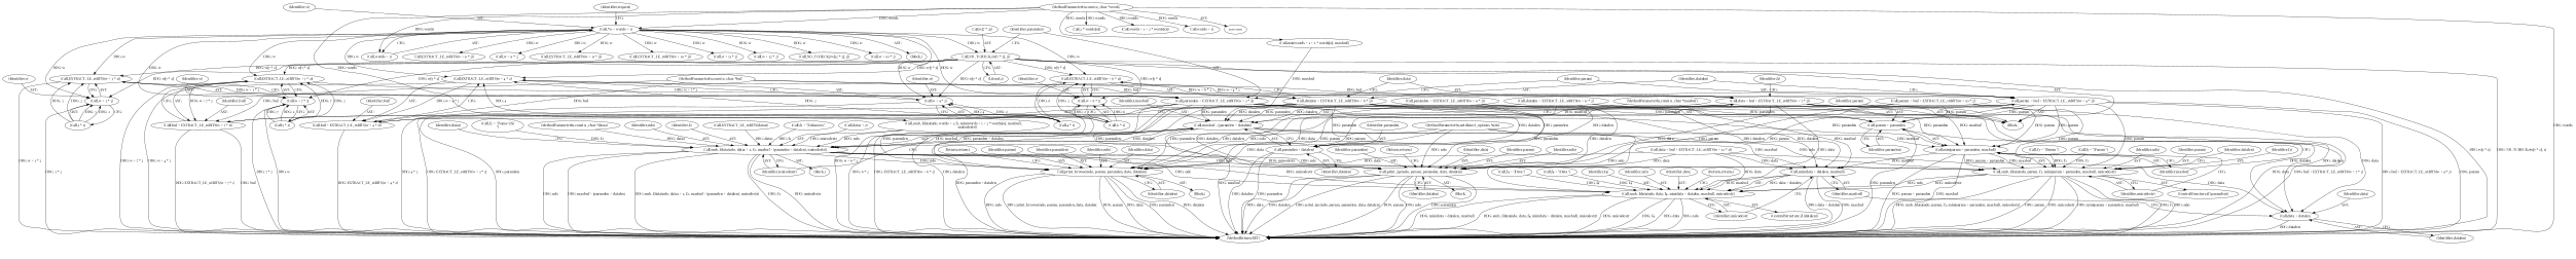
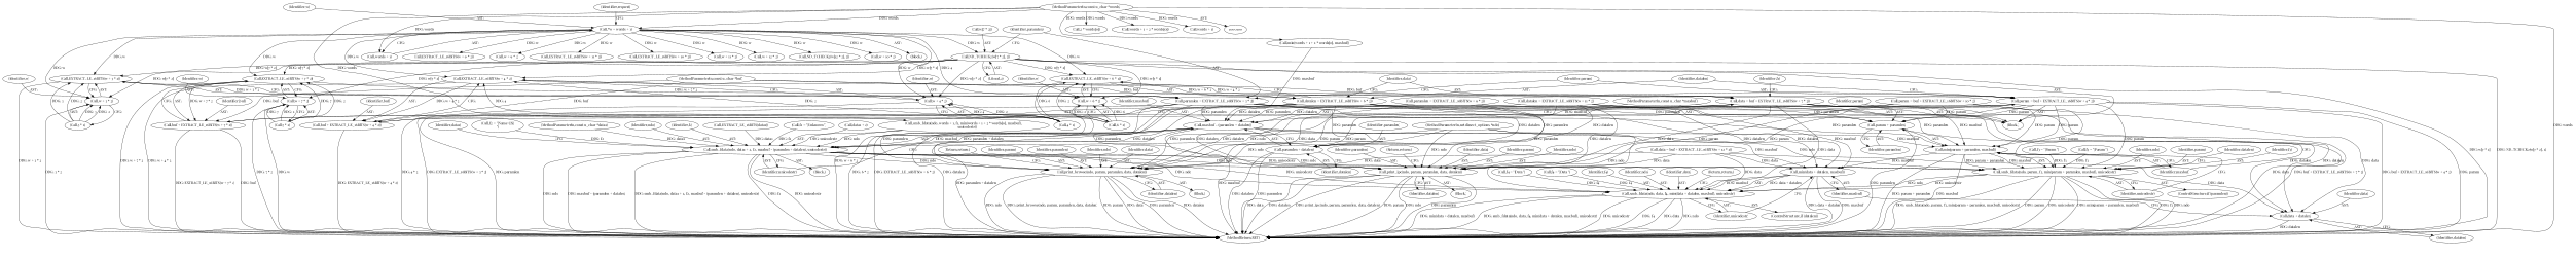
  digraph {
    fontname="Playfair Display"
    node [fontname="Playfair Display"]
    edge [fontname="Playfair Display"]
    n1 [label="(Call,ND_TCHECK2(w[7 * 2], 2))"]
    n2 [label="(Call,EXTRACT_LE_16BITS(w + 3 * 2))"]
    n3 [label="(Call,w + 3 * 2)"]
    n4 [label="(Call,EXTRACT_LE_16BITS(w + 4 * 2))"]
    n5 [label="(Call,w + 4 * 2)"]
    n6 [label="(Call,EXTRACT_LE_16BITS(w + 6 * 2))"]
    n7 [label="(Call,w + 6 * 2)"]
    n8 [label="(Call,EXTRACT_LE_16BITS(w + 7 * 2))"]
    n9 [label="(Call,w + 7 * 2)"]
    n10 [label="(MethodReturn,RET)"]
    n11 [label="(Literal,2)"]
    n12 [label="(Block,)"]
    n13 [label="(Call,paramlen = EXTRACT_LE_16BITS(w + 3 * 2))"]
    n14 [label="(Call,3 * 2)"]
    n15 [label="(Call,param = buf + EXTRACT_LE_16BITS(w + 4 * 2))"]
    n16 [label="(Call,buf + EXTRACT_LE_16BITS(w + 4 * 2))"]
    n17 [label="(Call,4 * 2)"]
    n18 [label="(Call,datalen = EXTRACT_LE_16BITS(w + 6 * 2))"]
    n19 [label="(Call,6 * 2)"]
    n20 [label="(Call,data = buf + EXTRACT_LE_16BITS(w + 7 * 2))"]
    n21 [label="(Call,buf + EXTRACT_LE_16BITS(w + 7 * 2))"]
    n22 [label="(Call,7 * 2)"]
    n23 [label="(Call,*w = words + 1)"]
    n24 [label="(Call,EXTRACT_LE_16BITS(w + 9 * 2))"]
    n25 [label="(Call,w + 9 * 2)"]
    n26 [label="(Call,EXTRACT_LE_16BITS(w + 11 * 2))"]
    n27 [label="(Call,EXTRACT_LE_16BITS(w + 10 * 2))"]
    n28 [label="(Call,words + 1)"]
    n29 [label="(Call,w + 11 * 2)"]
    n30 [label="(Call,w + 12 * 2)"]
    n31 [label="(Call,ND_TCHECK2(w[12 * 2], 2))"]
    n32 [label="(Call,w + 10 * 2)"]
    n33 [label="(Block,)"]
    n34 [label="(MethodParameterIn,const u_char *words)"]
    n35 [label="(Call,2 * words[0])"]
    n36 [label="(Call,words + 1 + 2 * words[0])"]
    n37 [label="(Call,words + 1)"]
    n38 [label="(Call,smb_fdata(ndo, words + 1, f1, min(words + 1 + 2 * words[0], maxbuf),\n        unicodestr))"]
    n39 [label="(Call,min(words + 1 + 2 * words[0], maxbuf))"]
    1000100
    n41 [label="(Call,smb_fdata(ndo, data1 + 2, f2, maxbuf - (paramlen + datalen), unicodestr))"]
    n42 [label="(Call,maxbuf - (paramlen + datalen))"]
    n43 [label="(Call,print_browse(ndo, param, paramlen, data, datalen))"]
    n44 [label="(Call,print_ipc(ndo, param, paramlen, data, datalen))"]
    n45 [label="(Call,min(param + paramlen, maxbuf))"]
    n46 [label="(Call,paramlen + datalen)"]
    n47 [label="(Call,param + paramlen)"]
    n48 [label="(Call,min(data + datalen, maxbuf))"]
    n49 [label="(Block,)"]
    n50 [label="(Identifier,datalen)"]
    n51 [label="(Identifier,datalen)"]
    n52 [label="(Block,)"]
    n53 [label="(Call,smb_fdata(ndo, param, f3, min(param + paramlen, maxbuf), unicodestr))"]
    n54 [label="(Identifier,maxbuf)"]
    n55 [label="(Identifier,datalen)"]
    n56 [label="(Identifier,paramlen)"]
    n57 [label="(Call,smb_fdata(ndo, data, f4, min(data + datalen, maxbuf), unicodestr))"]
    n58 [label="(Identifier,unicodestr)"]
    n59 [label="(Block,)"]
    n60 [label="(Identifier,maxbuf)"]
    n61 [label="(ControlStructure,if (paramlen))"]
    n62 [label="(Identifier,unicodestr)"]
    n63 [label="(Identifier,unicodestr)"]
    n64 [label="(ControlStructure,if (datalen))"]
    n65 [label="(Call,data + datalen)"]
    n66 [label="(Identifier,datalen)"]
    n67 [label="(Identifier,paramlen)"]
    n68 [label="(Call,f4 = \"|Data \")"]
    n69 [label="(Identifier,f1)"]
    n70 [label="(Identifier,ndo)"]
    n71 [label="(Identifier,f2)"]
    n72 [label="(Identifier,w)"]
    n73 [label="(Identifier,ndo)"]
    n74 [label="(Call,w[7 * 2])"]
    n75 [label="(Return,return;)"]
    n76 [label="(Call,paramlen = EXTRACT_LE_16BITS(w + 9 * 2))"]
    n77 [label="(Identifier,param)"]
    n78 [label="(Identifier,w)"]
    n79 [label="(Identifier,param)"]
    n80 [label="(Identifier,data)"]
    n81 [label="(Identifier,request)"]
    n82 [label="(Identifier,param)"]
    n83 [label="(Call,EXTRACT_LE_16BITS(data1))"]
    n84 [label="(MethodParameterIn,const u_char *maxbuf)"]
    n85 [label="(Call,param = buf + EXTRACT_LE_16BITS(w + 10 * 2))"]
    n86 [label="(Identifier,param)"]
    n87 [label="(Identifier,datalen)"]
    n88 [label="(Identifier,ndo)"]
    n89 [label="(Identifier,data)"]
    n90 [label="(Call,f2 = \"|Unknown \")"]
    n91 [label="(Identifier,data)"]
    n92 [label="(MethodParameterIn,const u_char *buf)"]
    n93 [label="(Identifier,paramlen)"]
    n94 [label="(Identifier,buf)"]
    n95 [label="(Identifier,paramlen)"]
    n96 [label="(Identifier,f3)"]
    n97 [label="(Identifier,w)"]
    n98 [label="(Call,f4 = \"|Data \")"]
    n99 [label="(MethodParameterIn,netdissect_options *ndo)"]
    n100 [label="(Call,data = buf + EXTRACT_LE_16BITS(w + 12 * 2))"]
    n101 [label="(Identifier,f4)"]
    n102 [label="(Identifier,w)"]
    n103 [label="(Call,data1 + 2)"]
    n104 [label="(Identifier,ndo)"]
    n105 [label="(Identifier,data1)"]
    n106 [label="(Identifier,data)"]
    n107 [label="(Call,datalen = EXTRACT_LE_16BITS(w + 11 * 2))"]
    n108 [label="(Identifier,buf)"]
    n109 [label="(Call,f3 = \"|Param \")"]
    n110 [label="(Call,f2 = \"|Name=[S]\n\")"]
    n111 [label="(Identifier,maxbuf)"]
    n112 [label="(Identifier,paramlen)"]
    n113 [label="(MethodParameterIn,const u_char *data1)"]
    n114 [label="(Return,return;)"]
    n115 [label="(Call,f3 = \"|Param \")"]
    n116 [label="(Identifier,w)"]
    n117 [label="(Return,return;)"]
    n118 [label="(Identifier,param)"]
    n119 [label="(Identifier,datalen)"]
    n120 [label="(Identifier,ndo)"]
    n121 [label="(Identifier,data)"]
    n1 -> n2 [label="DDG: w[7 * 2]"]
    n1 -> n3 [label="DDG: w[7 * 2]"]
    n1 -> n4 [label="DDG: w[7 * 2]"]
    n1 -> n5 [label="DDG: w[7 * 2]"]
    n1 -> n6 [label="DDG: w[7 * 2]"]
    n1 -> n7 [label="DDG: w[7 * 2]"]
    n1 -> n8 [label="DDG: w[7 * 2]"]
    n1 -> n9 [label="DDG: w[7 * 2]"]
    n1 -> n10 [label="DDG: ND_TCHECK2(w[7 * 2], 2)"]
    n1 -> n10 [label="DDG: w[7 * 2]"]
    n1 -> n11 [label="CFG: "]
    n1 -> n12 [label="AST: "]
    n2 -> n3 [label="CFG: "]
    n2 -> n10 [label="DDG: w + 3 * 2"]
    n2 -> n13 [label="AST: "]
    n2 -> n13 [label="DDG: w + 3 * 2"]
    n3 -> n2 [label="AST: "]
    n3 -> n10 [label="DDG: 3 * 2"]
    n3 -> n14 [label="CFG: "]
    n4 -> n5 [label="CFG: "]
    n4 -> n10 [label="DDG: w + 4 * 2"]
    n4 -> n15 [label="DDG: w + 4 * 2"]
    n4 -> n16 [label="AST: "]
    n4 -> n16 [label="DDG: w + 4 * 2"]
    n5 -> n4 [label="AST: "]
    n5 -> n10 [label="DDG: 4 * 2"]
    n5 -> n17 [label="CFG: "]
    n6 -> n7 [label="CFG: "]
    n6 -> n10 [label="DDG: w + 6 * 2"]
    n6 -> n18 [label="AST: "]
    n6 -> n18 [label="DDG: w + 6 * 2"]
    n7 -> n6 [label="AST: "]
    n7 -> n10 [label="DDG: 6 * 2"]
    n7 -> n19 [label="CFG: "]
    n8 -> n9 [label="CFG: "]
    n8 -> n10 [label="DDG: w + 7 * 2"]
    n8 -> n20 [label="DDG: w + 7 * 2"]
    n8 -> n21 [label="AST: "]
    n8 -> n21 [label="DDG: w + 7 * 2"]
    n9 -> n8 [label="AST: "]
    n9 -> n10 [label="DDG: w"]
    n9 -> n10 [label="DDG: 7 * 2"]
    n9 -> n22 [label="CFG: "]
    n11 -> n1 [label="AST: "]
    n13 -> n2 [label="CFG: "]
    n13 -> n10 [label="DDG: paramlen"]
    n13 -> n10 [label="DDG: EXTRACT_LE_16BITS(w + 3 * 2)"]
    n13 -> n12 [label="AST: "]
    n13 -> n42 [label="DDG: paramlen"]
    n13 -> n43 [label="DDG: paramlen"]
    n13 -> n44 [label="DDG: paramlen"]
    n13 -> n45 [label="DDG: paramlen"]
    n13 -> n46 [label="DDG: paramlen"]
    n13 -> n47 [label="DDG: paramlen"]
    n14 -> n2 [label="DDG: 3"]
    n14 -> n2 [label="DDG: 2"]
    n14 -> n3 [label="AST: "]
    n14 -> n3 [label="DDG: 3"]
    n14 -> n3 [label="DDG: 2"]
    n15 -> n10 [label="DDG: buf + EXTRACT_LE_16BITS(w + 4 * 2)"]
    n15 -> n10 [label="DDG: param"]
    n15 -> n12 [label="AST: "]
    n15 -> n16 [label="CFG: "]
    n15 -> n43 [label="DDG: param"]
    n15 -> n44 [label="DDG: param"]
    n15 -> n45 [label="DDG: param"]
    n15 -> n47 [label="DDG: param"]
    n15 -> n53 [label="DDG: param"]
    n16 -> n4 [label="CFG: "]
    n16 -> n10 [label="DDG: EXTRACT_LE_16BITS(w + 4 * 2)"]
    n16 -> n15 [label="AST: "]
    n17 -> n4 [label="DDG: 4"]
    n17 -> n4 [label="DDG: 2"]
    n17 -> n5 [label="AST: "]
    n17 -> n5 [label="DDG: 4"]
    n17 -> n5 [label="DDG: 2"]
    n18 -> n6 [label="CFG: "]
    n18 -> n10 [label="DDG: EXTRACT_LE_16BITS(w + 6 * 2)"]
    n18 -> n10 [label="DDG: datalen"]
    n18 -> n12 [label="AST: "]
    n18 -> n42 [label="DDG: datalen"]
    n18 -> n43 [label="DDG: datalen"]
    n18 -> n44 [label="DDG: datalen"]
    n18 -> n46 [label="DDG: datalen"]
    n18 -> n48 [label="DDG: datalen"]
    n18 -> n65 [label="DDG: datalen"]
    n19 -> n6 [label="DDG: 6"]
    n19 -> n6 [label="DDG: 2"]
    n19 -> n7 [label="AST: "]
    n19 -> n7 [label="DDG: 6"]
    n19 -> n7 [label="DDG: 2"]
    n20 -> n10 [label="DDG: data"]
    n20 -> n10 [label="DDG: buf + EXTRACT_LE_16BITS(w + 7 * 2)"]
    n20 -> n12 [label="AST: "]
    n20 -> n21 [label="CFG: "]
    n20 -> n43 [label="DDG: data"]
    n20 -> n44 [label="DDG: data"]
    n20 -> n57 [label="DDG: data"]
    n20 -> n65 [label="DDG: data"]
    n21 -> n8 [label="CFG: "]
    n21 -> n10 [label="DDG: EXTRACT_LE_16BITS(w + 7 * 2)"]
    n21 -> n10 [label="DDG: buf"]
    n21 -> n20 [label="AST: "]
    n22 -> n8 [label="DDG: 7"]
    n22 -> n8 [label="DDG: 2"]
    n22 -> n9 [label="AST: "]
    n22 -> n9 [label="DDG: 7"]
    n22 -> n9 [label="DDG: 2"]
    n23 -> n1 [label="DDG: w"]
    n23 -> n2 [label="DDG: w"]
    n23 -> n3 [label="DDG: w"]
    n23 -> n4 [label="DDG: w"]
    n23 -> n5 [label="DDG: w"]
    n23 -> n6 [label="DDG: w"]
-   n23 -> n7 [label="DDG: w"]
+   n23 -> n7 [label="DDG: 4"]
    n23 -> n8 [label="DDG: w"]
-   n23 -> n9 [label="DDG: w"]
    n23 -> n24 [label="DDG: w"]
    n23 -> n25 [label="DDG: w"]
    n23 -> n26 [label="DDG: w"]
    n23 -> n27 [label="DDG: w"]
    n23 -> n28 [label="CFG: "]
    n23 -> n29 [label="DDG: w"]
    n23 -> n30 [label="DDG: w"]
    n23 -> n31 [label="DDG: w"]
    n23 -> n32 [label="DDG: w"]
    n23 -> n33 [label="AST: "]
    n28 -> n23 [label="AST: "]
    n34 -> n10 [label="DDG: words"]
    n34 -> n23 [label="DDG: words"]
    n34 -> n28 [label="DDG: words"]
    n34 -> n35 [label="DDG: words"]
    n34 -> n36 [label="DDG: words"]
    n34 -> n37 [label="DDG: words"]
    n34 -> n38 [label="DDG: words"]
    n34 -> n39 [label="DDG: words"]
    n34 -> 1000100 [label="AST: "]
    n38 -> n41 [label="DDG: ndo"]
    n38 -> n41 [label="DDG: unicodestr"]
    n39 -> n42 [label="DDG: maxbuf"]
    n41 -> n10 [label="DDG: unicodestr"]
    n41 -> n10 [label="DDG: ndo"]
    n41 -> n10 [label="DDG: maxbuf - (paramlen + datalen)"]
    n41 -> n10 [label="DDG: smb_fdata(ndo, data1 + 2, f2, maxbuf - (paramlen + datalen), unicodestr)"]
    n41 -> n10 [label="DDG: f2"]
    n41 -> n43 [label="DDG: ndo"]
    n41 -> n44 [label="DDG: ndo"]
    n41 -> n53 [label="DDG: ndo"]
    n41 -> n53 [label="DDG: unicodestr"]
    n41 -> n57 [label="DDG: ndo"]
    n41 -> n57 [label="DDG: unicodestr"]
    n41 -> n58 [label="CFG: "]
    n41 -> n59 [label="AST: "]
    n42 -> n10 [label="DDG: paramlen + datalen"]
    n42 -> n10 [label="DDG: maxbuf"]
    n42 -> n41 [label="AST: "]
    n42 -> n41 [label="DDG: maxbuf"]
    n42 -> n41 [label="DDG: paramlen + datalen"]
    n42 -> n45 [label="DDG: maxbuf"]
    n42 -> n46 [label="CFG: "]
    n42 -> n48 [label="DDG: maxbuf"]
    n43 -> n10 [label="DDG: data"]
    n43 -> n10 [label="DDG: paramlen"]
    n43 -> n10 [label="DDG: datalen"]
    n43 -> n10 [label="DDG: ndo"]
    n43 -> n10 [label="DDG: print_browse(ndo, param, paramlen, data, datalen)"]
    n43 -> n10 [label="DDG: param"]
    n43 -> n49 [label="AST: "]
    n43 -> n50 [label="CFG: "]
    n44 -> n10 [label="DDG: ndo"]
    n44 -> n10 [label="DDG: paramlen"]
    n44 -> n10 [label="DDG: data"]
    n44 -> n10 [label="DDG: datalen"]
    n44 -> n10 [label="DDG: print_ipc(ndo, param, paramlen, data, datalen)"]
    n44 -> n10 [label="DDG: param"]
    n44 -> n51 [label="CFG: "]
    n44 -> n52 [label="AST: "]
    n45 -> n10 [label="DDG: param + paramlen"]
    n45 -> n10 [label="DDG: maxbuf"]
    n45 -> n48 [label="DDG: maxbuf"]
    n45 -> n53 [label="AST: "]
    n45 -> n53 [label="DDG: param + paramlen"]
    n45 -> n53 [label="DDG: maxbuf"]
    n45 -> n54 [label="CFG: "]
    n46 -> n10 [label="DDG: datalen"]
    n46 -> n10 [label="DDG: paramlen"]
    n46 -> n42 [label="AST: "]
    n46 -> n55 [label="CFG: "]
    n47 -> n10 [label="DDG: paramlen"]
    n47 -> n45 [label="AST: "]
    n47 -> n56 [label="CFG: "]
    n48 -> n10 [label="DDG: data + datalen"]
    n48 -> n10 [label="DDG: maxbuf"]
    n48 -> n57 [label="AST: "]
    n48 -> n57 [label="DDG: data + datalen"]
    n48 -> n57 [label="DDG: maxbuf"]
    n48 -> n60 [label="CFG: "]
    n50 -> n43 [label="AST: "]
    n51 -> n44 [label="AST: "]
    n53 -> n10 [label="DDG: smb_fdata(ndo, param, f3, min(param + paramlen, maxbuf), unicodestr)"]
    n53 -> n10 [label="DDG: param"]
    n53 -> n10 [label="DDG: unicodestr"]
    n53 -> n10 [label="DDG: min(param + paramlen, maxbuf)"]
    n53 -> n10 [label="DDG: f3"]
    n53 -> n10 [label="DDG: ndo"]
    n53 -> n57 [label="DDG: ndo"]
    n53 -> n57 [label="DDG: unicodestr"]
    n53 -> n61 [label="AST: "]
    n53 -> n62 [label="CFG: "]
    n54 -> n45 [label="AST: "]
    n54 -> n47 [label="CFG: "]
    n55 -> n46 [label="AST: "]
    n56 -> n47 [label="AST: "]
    n57 -> n10 [label="DDG: f4"]
    n57 -> n10 [label="DDG: data"]
    n57 -> n10 [label="DDG: ndo"]
    n57 -> n10 [label="DDG: min(data + datalen, maxbuf)"]
    n57 -> n10 [label="DDG: smb_fdata(ndo, data, f4, min(data + datalen, maxbuf), unicodestr)"]
    n57 -> n10 [label="DDG: unicodestr"]
    n57 -> n63 [label="CFG: "]
    n57 -> n64 [label="AST: "]
    n58 -> n41 [label="AST: "]
    n58 -> n42 [label="CFG: "]
    n60 -> n48 [label="AST: "]
    n60 -> n65 [label="CFG: "]
    n62 -> n45 [label="CFG: "]
    n62 -> n53 [label="AST: "]
    n63 -> n48 [label="CFG: "]
    n63 -> n57 [label="AST: "]
    n65 -> n10 [label="DDG: datalen"]
    n65 -> n66 [label="CFG: "]
    n66 -> n65 [label="AST: "]
    n67 -> n46 [label="AST: "]
    n68 -> n57 [label="DDG: f4"]
    n69 -> n20 [label="CFG: "]
    n70 -> n41 [label="AST: "]
    n71 -> n41 [label="AST: "]
    n72 -> n5 [label="AST: "]
    n73 -> n53 [label="AST: "]
    n74 -> n1 [label="AST: "]
    n75 -> n43 [label="CFG: "]
    n76 -> n42 [label="DDG: paramlen"]
    n76 -> n43 [label="DDG: paramlen"]
    n76 -> n44 [label="DDG: paramlen"]
    n76 -> n45 [label="DDG: paramlen"]
    n76 -> n46 [label="DDG: paramlen"]
-   n76 -> n47 [label="DDG: paramlen"]
+   n107 -> n47 [label="DDG: paramlen"]
    n77 -> n43 [label="AST: "]
    n78 -> n23 [label="AST: "]
    n79 -> n53 [label="AST: "]
    n80 -> n44 [label="AST: "]
    n81 -> n23 [label="CFG: "]
    n82 -> n13 [label="CFG: "]
    n82 -> n15 [label="AST: "]
    n83 -> n41 [label="DDG: data1"]
    n84 -> n42 [label="DDG: maxbuf"]
    n84 -> n45 [label="DDG: maxbuf"]
    n84 -> n48 [label="DDG: maxbuf"]
    n85 -> n43 [label="DDG: param"]
    n85 -> n44 [label="DDG: param"]
    n85 -> n45 [label="DDG: param"]
    n85 -> n47 [label="DDG: param"]
    n85 -> n53 [label="DDG: param"]
    n86 -> n44 [label="AST: "]
    n87 -> n53 [label="CFG: "]
    n88 -> n44 [label="AST: "]
    n89 -> n65 [label="AST: "]
    n90 -> n41 [label="DDG: f2"]
    n91 -> n18 [label="CFG: "]
    n91 -> n20 [label="AST: "]
    n92 -> n15 [label="DDG: buf"]
    n92 -> n16 [label="DDG: buf"]
    n92 -> n20 [label="DDG: buf"]
    n92 -> n21 [label="DDG: buf"]
    n93 -> n1 [label="CFG: "]
    n93 -> n13 [label="AST: "]
    n94 -> n16 [label="AST: "]
    n95 -> n43 [label="AST: "]
    n96 -> n53 [label="AST: "]
    n97 -> n7 [label="AST: "]
    n98 -> n57 [label="DDG: f4"]
    n99 -> n41 [label="DDG: ndo"]
-   n99 -> n43 [label="DDG: data"]
+   n99 -> n43 [label="DDG: ndo"]
    n99 -> n44 [label="DDG: ndo"]
    n99 -> n53 [label="DDG: ndo"]
    n99 -> n57 [label="DDG: ndo"]
    n100 -> n43 [label="DDG: data"]
    n100 -> n44 [label="DDG: data"]
    n100 -> n48 [label="DDG: data"]
    n100 -> n57 [label="DDG: data"]
    n100 -> n65 [label="DDG: data"]
    n101 -> n57 [label="AST: "]
    n102 -> n3 [label="AST: "]
    n103 -> n41 [label="AST: "]
    n104 -> n57 [label="AST: "]
    n105 -> n41 [label="CFG: "]
    n106 -> n57 [label="AST: "]
    n107 -> n42 [label="DDG: datalen"]
    n107 -> n43 [label="DDG: datalen"]
    n107 -> n44 [label="DDG: datalen"]
    n107 -> n46 [label="DDG: datalen"]
    n107 -> n48 [label="DDG: datalen"]
    n107 -> n65 [label="DDG: datalen"]
    n108 -> n21 [label="AST: "]
    n109 -> n53 [label="DDG: f3"]
    n110 -> n41 [label="DDG: f2"]
    n111 -> n42 [label="AST: "]
    n112 -> n44 [label="AST: "]
    n113 -> n41 [label="DDG: data1"]
    n114 -> n57 [label="CFG: "]
    n115 -> n53 [label="DDG: f3"]
    n116 -> n9 [label="AST: "]
    n117 -> n44 [label="CFG: "]
    n118 -> n47 [label="AST: "]
    n119 -> n15 [label="CFG: "]
    n119 -> n18 [label="AST: "]
    n120 -> n43 [label="AST: "]
    n121 -> n43 [label="AST: "]
  }
